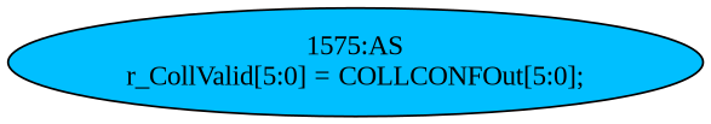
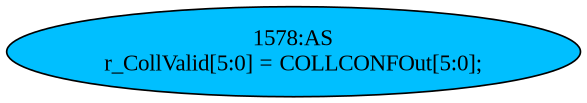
  strict digraph {
    fontname="Liberation Serif"
-   n1 [ast="<pyverilog.vparser.ast.Assign object at 0x7fbdee048c90>" def_var="['r_CollValid']" fillcolor=deepskyblue label="1575:AS\nr_CollValid[5:0] = COLLCONFOut[5:0];" statements="[]" style=filled typ=Assign use_var="['COLLCONFOut']" fontname="Liberation Serif"]
+   n1 [ast="<pyverilog.vparser.ast.Assign object at 0x7fbdee048c90>" def_var="['r_CollValid']" fillcolor=deepskyblue label="1578:AS\nr_CollValid[5:0] = COLLCONFOut[5:0];" statements="[]" style=filled typ=Assign use_var="['COLLCONFOut']" fontname="Liberation Serif"]
  }
